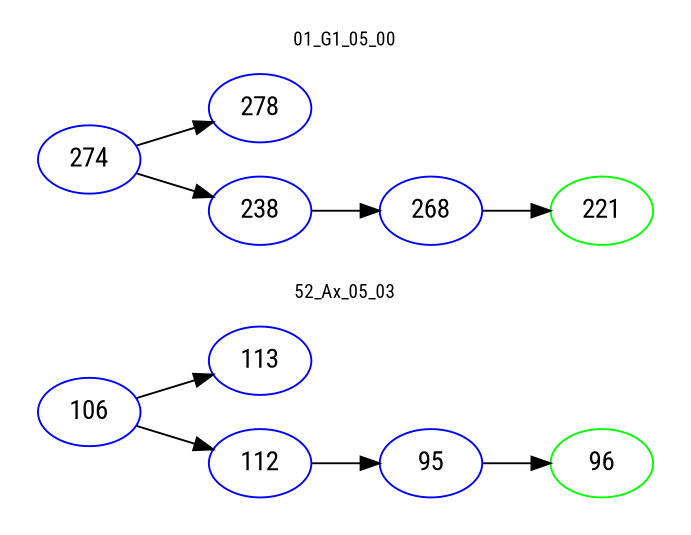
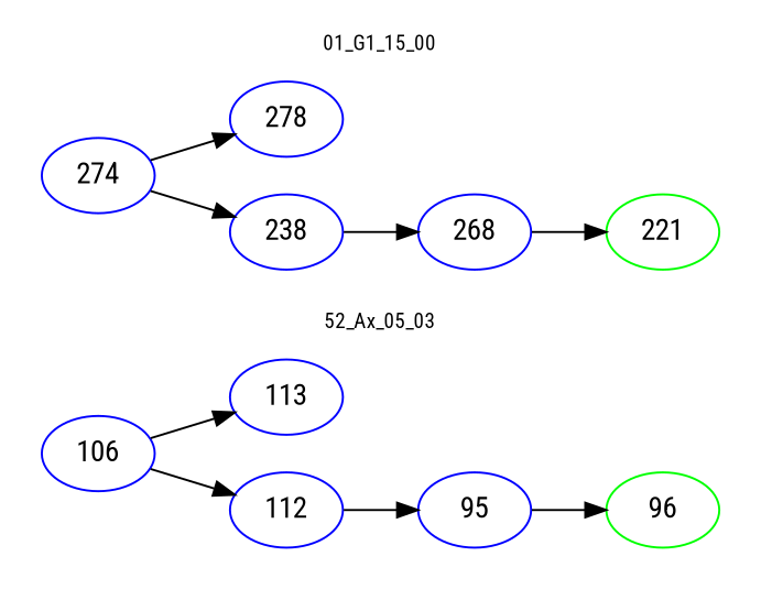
  digraph {
    fontname="Roboto Condensed"
    rankdir=LR
    node [color=blue fontname="Roboto Condensed"]
    edge [color=black fontname="Roboto Condensed"]
    n1 [label=106]
    n2 [label=112]
    n3 [label=113]
    n4 [label=95]
    n5 [color=green label=96]
    n6 [label=274]
    n7 [label=238]
    n8 [label=278]
    n9 [label=268]
    n10 [color=green label=221]
    subgraph cluster_1 {
      color=white
      fontsize=10
      label="52_Ax_05_03"
      n1
      n2
      n3
      n4
      n5
    }
    subgraph cluster_2 {
      color=white
      fontsize=10
-     label="01_G1_05_00"
+     label="01_G1_15_00"
      n6
      n7
      n8
      n9
      n10
    }
    n1 -> n2
    n1 -> n3
    n2 -> n4
    n4 -> n5
    n6 -> n7
    n6 -> n8
    n7 -> n9
    n9 -> n10
  }
